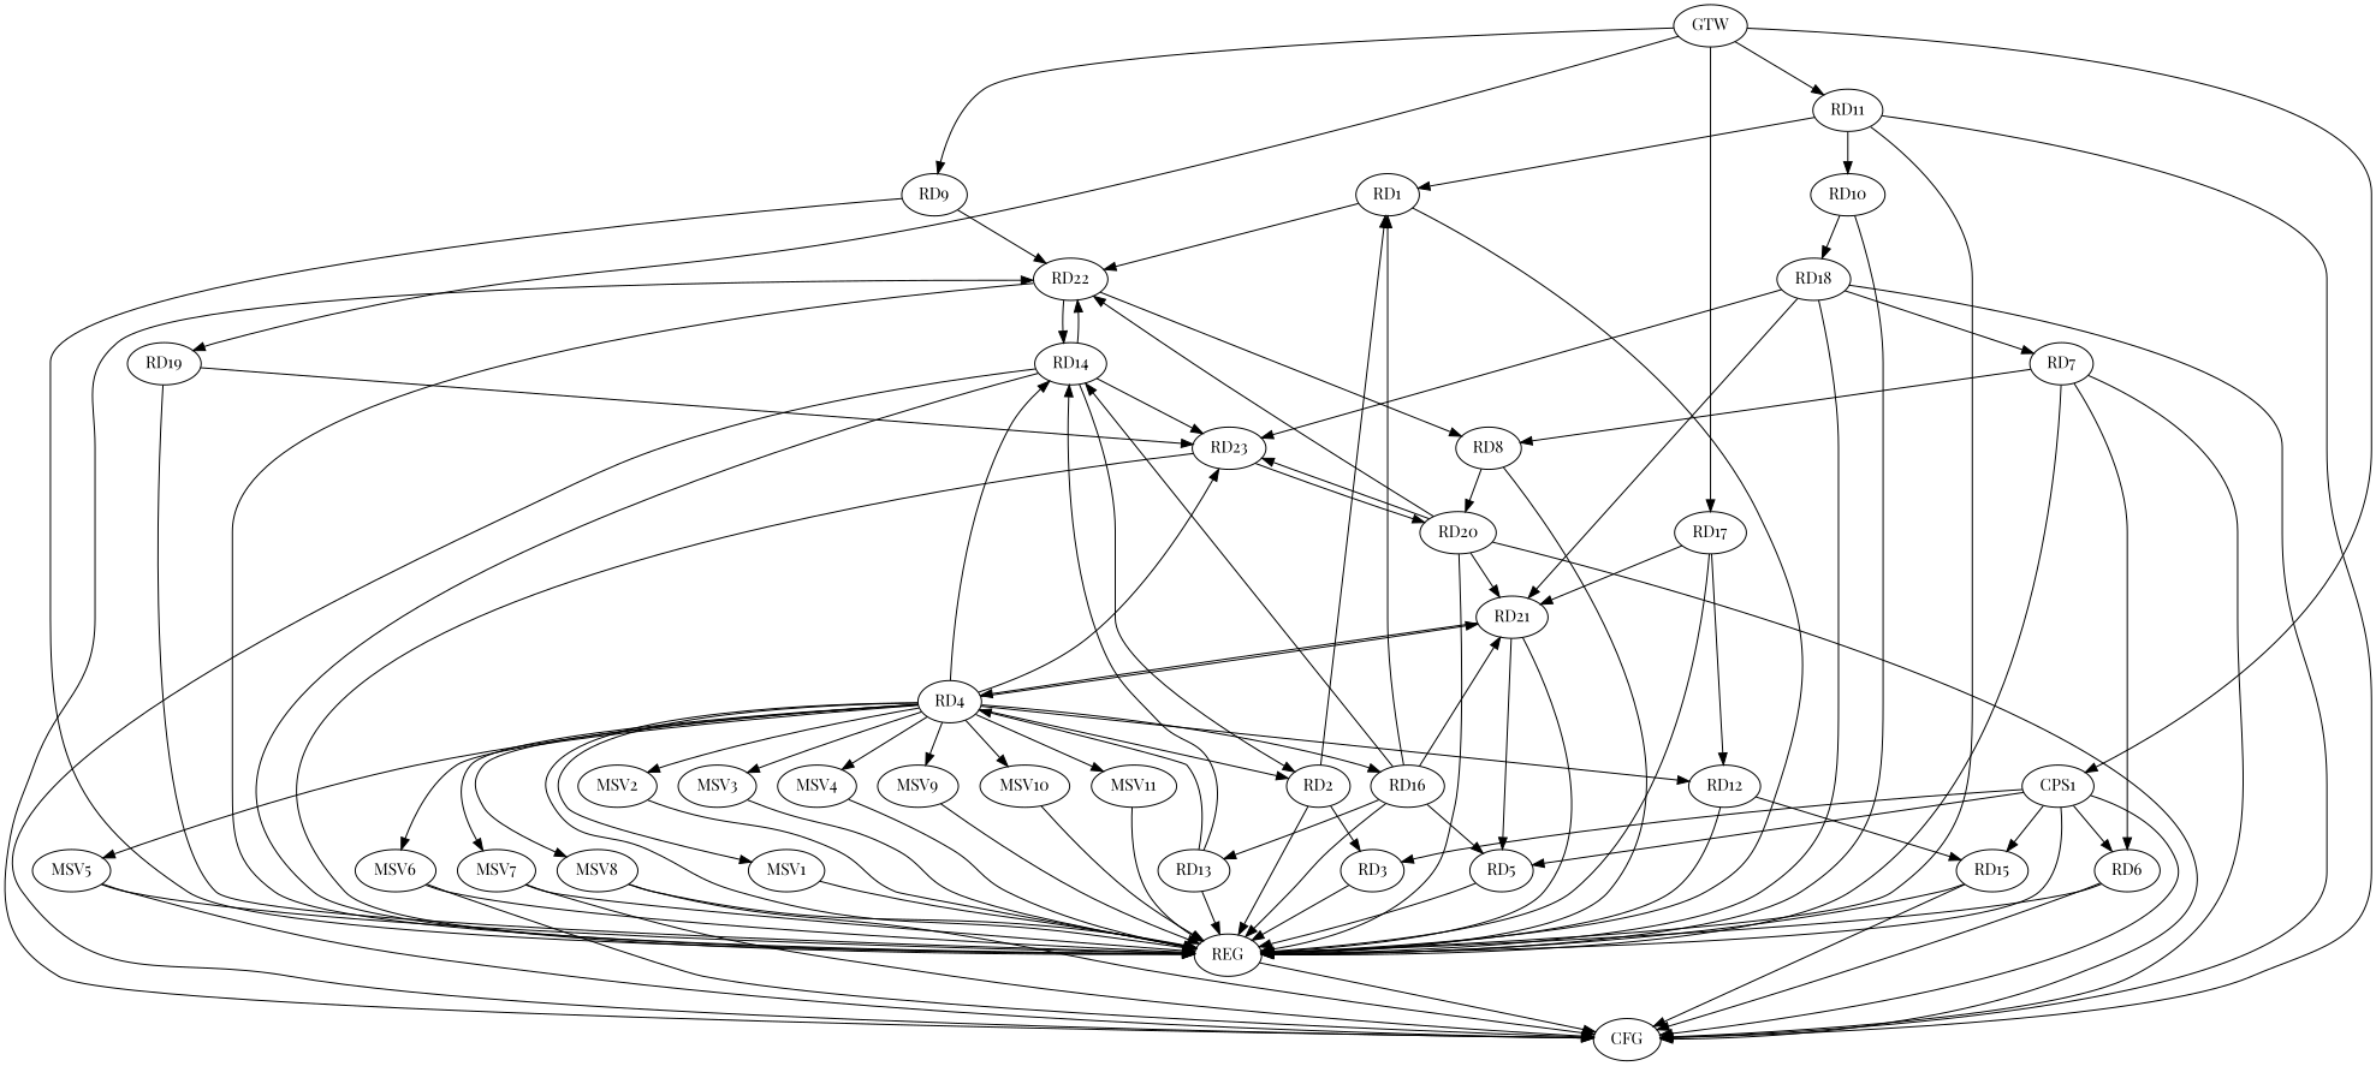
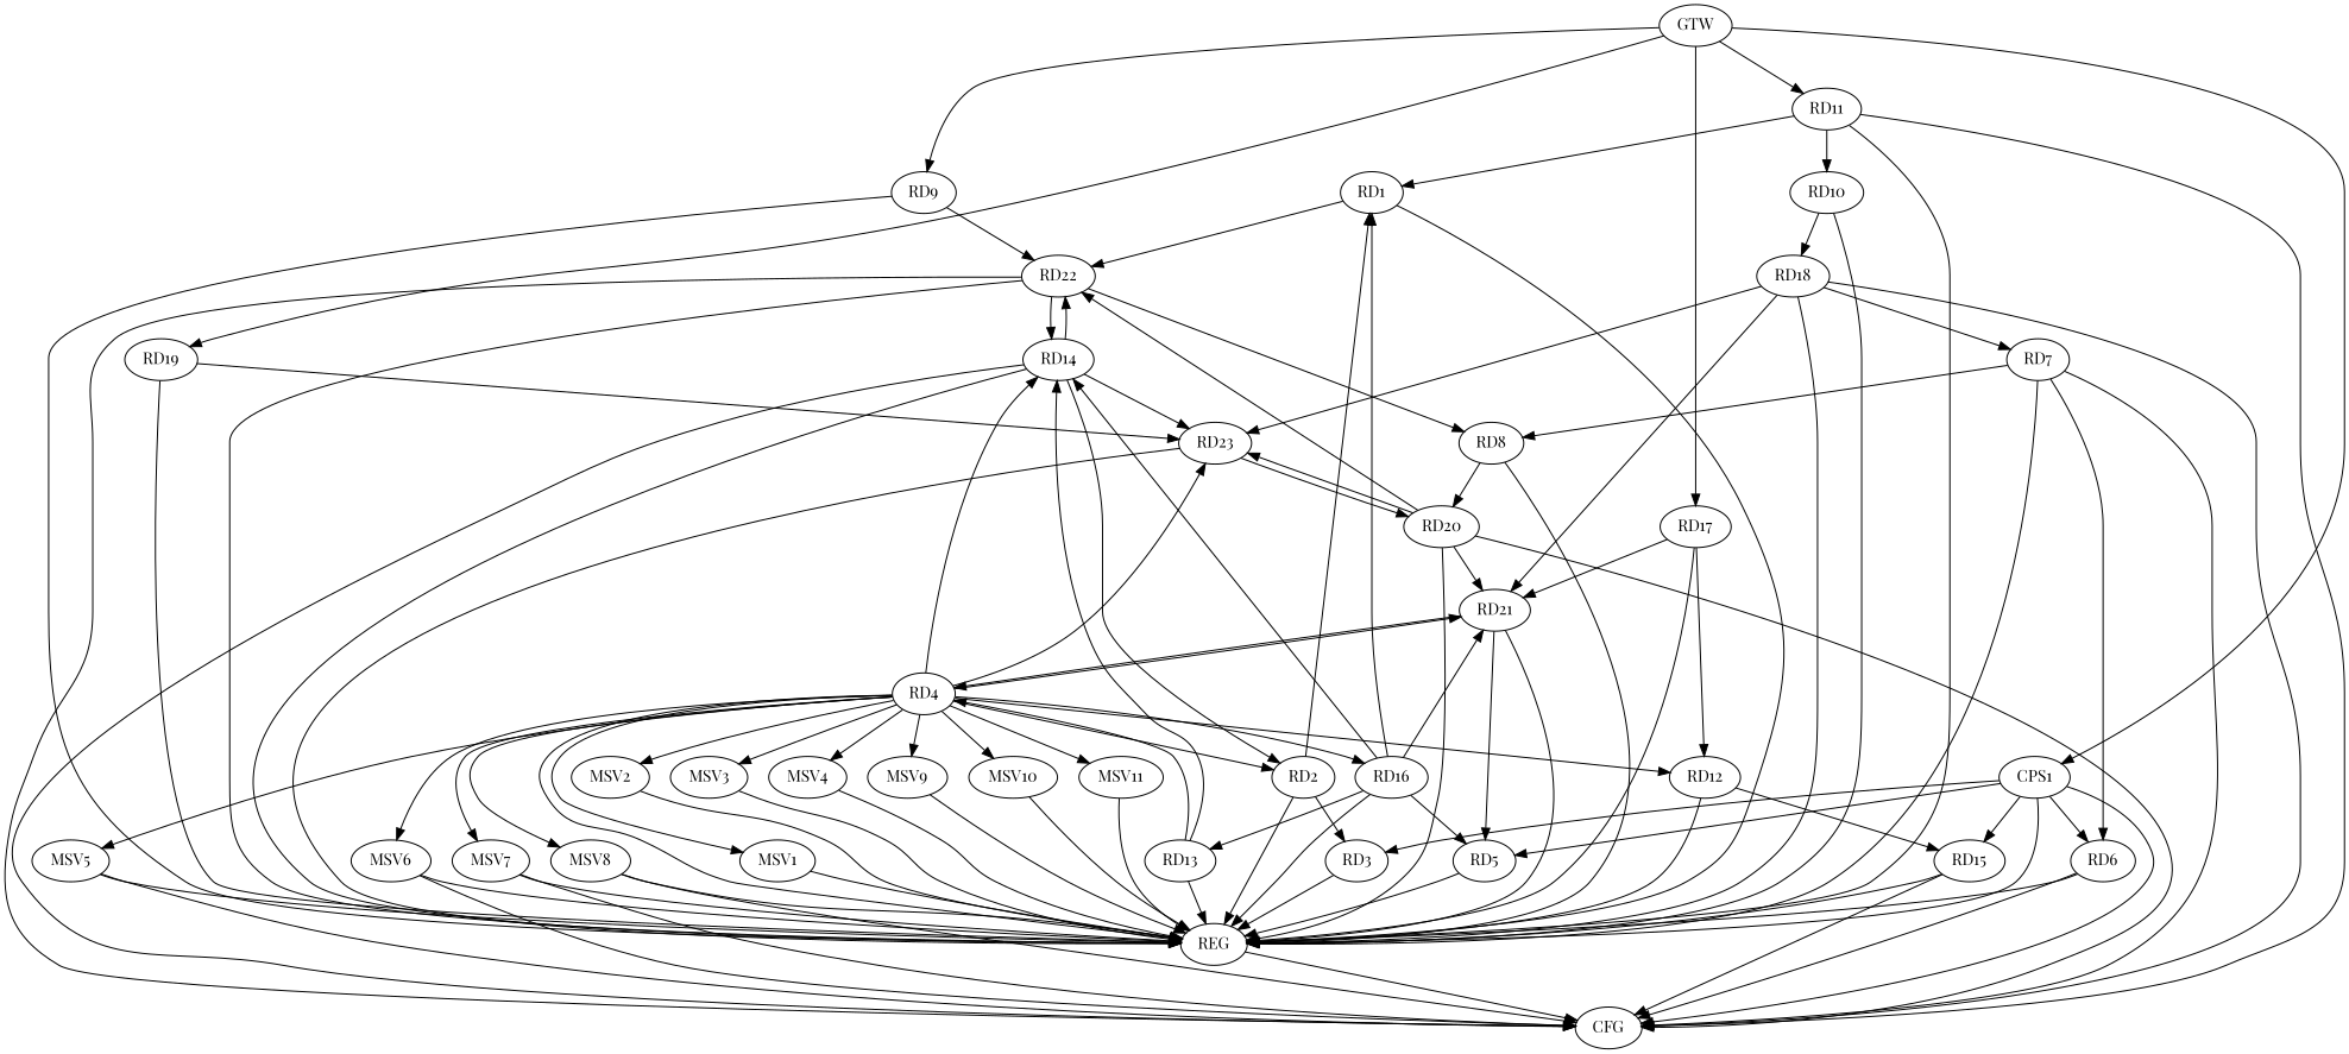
  strict digraph {
    fontname="Playfair Display"
    node [fontname="Playfair Display"]
    edge [fontname="Playfair Display"]
    n1 [label=RD1]
    n2 [label=RD22]
    n3 [label=REG]
    n4 [label=RD14]
    n5 [label=CFG]
    n6 [label=RD8]
    n7 [label=RD2]
    n8 [label=RD3]
    n9 [label=RD4]
    n10 [label=RD12]
    n11 [label=RD16]
    n12 [label=RD21]
    n13 [label=RD23]
    n14 [label=MSV1]
    n15 [label=MSV2]
    n16 [label=MSV3]
    n17 [label=MSV4]
    n18 [label=MSV5]
    n19 [label=MSV6]
    n20 [label=MSV7]
    n21 [label=MSV8]
    n22 [label=MSV9]
    n23 [label=MSV10]
    n24 [label=MSV11]
    n25 [label=RD15]
    n26 [label=RD5]
    n27 [label=RD13]
    n28 [label=RD20]
    n29 [label=RD6]
    n30 [label=RD7]
    n31 [label=RD9]
    n32 [label=RD10]
    n33 [label=RD18]
    n34 [label=RD11]
    n35 [label=RD17]
    n36 [label=RD19]
    n37 [label=CPS1]
    n38 [label=GTW]
    n1 -> n2
    n1 -> n3
    n2 -> n3
    n2 -> n4
-   n5 -> n2
+   n2 -> n5
    n2 -> n6
    n3 -> n5
    n4 -> n2
    n4 -> n3
    n4 -> n5
    n4 -> n7
    n4 -> n13
    n6 -> n3
    n6 -> n28
    n7 -> n1
    n7 -> n3
    n7 -> n8
    n8 -> n3
    n9 -> n3
    n9 -> n4
    n9 -> n7
    n9 -> n10
    n9 -> n11
    n9 -> n12
    n9 -> n13
    n9 -> n14
    n9 -> n15
    n9 -> n16
    n9 -> n17
    n9 -> n18
    n9 -> n19
    n9 -> n20
    n9 -> n21
    n9 -> n22
    n9 -> n23
    n9 -> n24
    n10 -> n3
    n10 -> n25
    n11 -> n1
    n11 -> n3
    n11 -> n4
    n11 -> n12
    n11 -> n26
    n11 -> n27
    n12 -> n3
    n12 -> n9
    n12 -> n26
    n13 -> n3
    n13 -> n28
    n14 -> n3
    n15 -> n3
    n16 -> n3
    n17 -> n3
    n18 -> n3
    n18 -> n5
    n19 -> n3
    n19 -> n5
    n20 -> n3
    n20 -> n5
    n21 -> n3
    n21 -> n5
    n22 -> n3
    n23 -> n3
    n24 -> n3
    n25 -> n3
    n25 -> n5
    n26 -> n3
    n27 -> n3
    n27 -> n4
    n27 -> n9
    n28 -> n2
    n28 -> n3
    n28 -> n5
    n28 -> n12
    n28 -> n13
    n29 -> n3
    n29 -> n5
    n30 -> n3
    n30 -> n5
    n30 -> n6
    n30 -> n29
    n31 -> n2
    n31 -> n3
    n32 -> n3
    n32 -> n33
    n33 -> n3
    n33 -> n5
    n33 -> n12
    n33 -> n13
    n33 -> n30
    n34 -> n1
    n34 -> n3
    n34 -> n5
    n34 -> n32
    n35 -> n3
    n35 -> n10
    n35 -> n12
    n36 -> n3
    n36 -> n13
    n37 -> n3
    n37 -> n5
    n37 -> n8
    n37 -> n25
    n37 -> n26
    n37 -> n29
    n38 -> n31
    n38 -> n34
    n38 -> n35
    n38 -> n36
    n38 -> n37
  }
